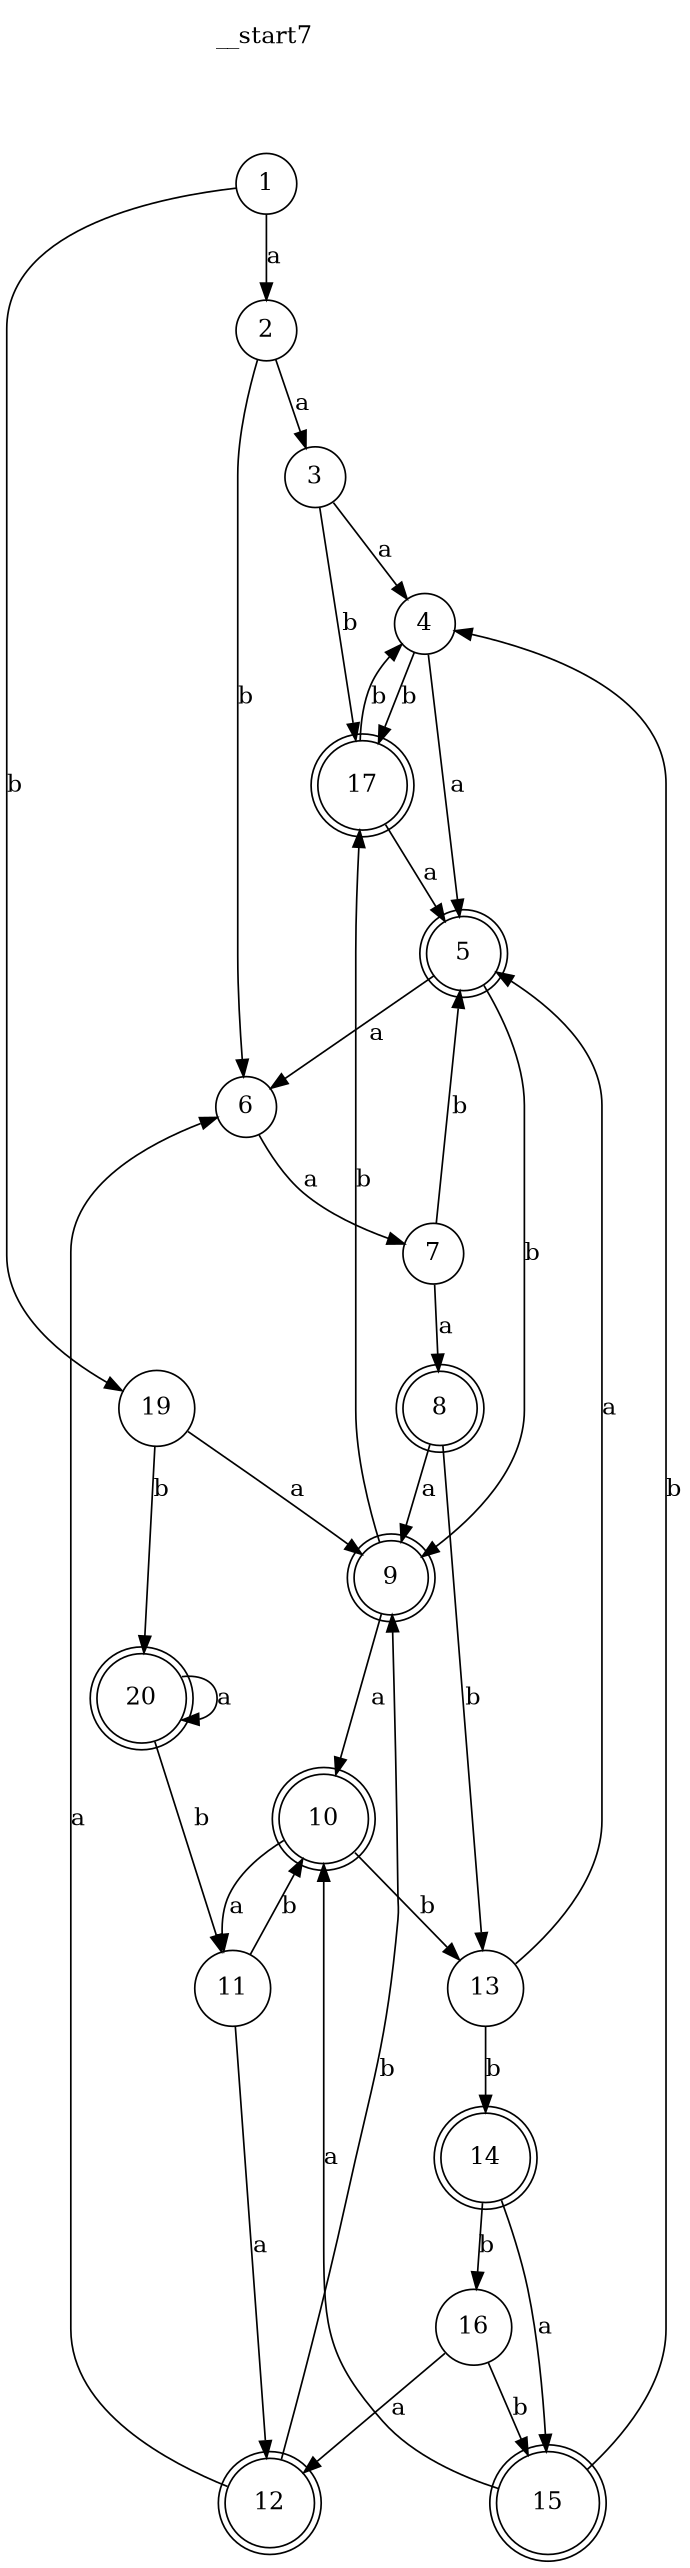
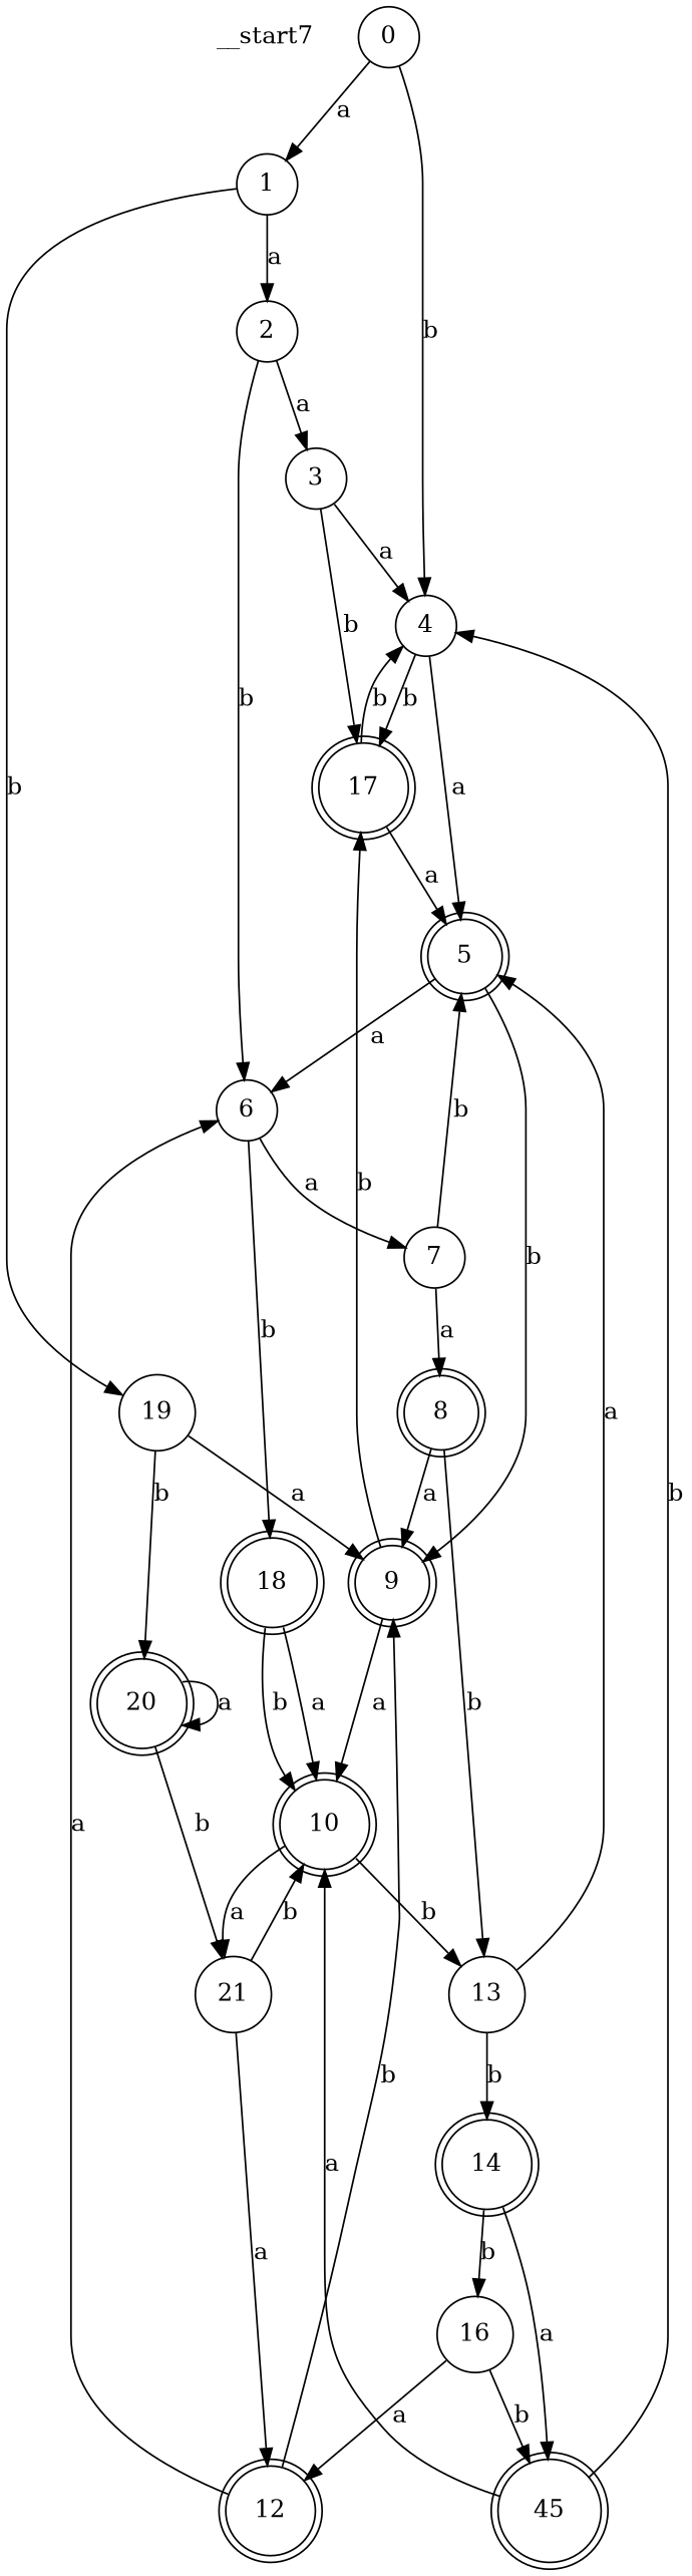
  digraph {
    rankdir=TB
    node [shape=circle color=black fillcolor=white style=filled]
    n1 [label=__start7 shape=none color="" fillcolor="" style=""]
+   n2 [label=0]
    n3 [label=1]
    n4 [label=4]
    n5 [label=2]
    n6 [label=19]
    n7 [label=17 shape=doublecircle style="rounded,filled"]
    n8 [label=5 shape=doublecircle style="rounded,filled"]
    n9 [label=3]
    n10 [label=6]
    n11 [label=9 shape=doublecircle style="rounded,filled"]
    n12 [label=20 shape=doublecircle style="rounded,filled"]
    n13 [label=7]
+   n14 [label=18 shape=doublecircle style="rounded,filled"]
    n15 [label=10 shape=doublecircle style="rounded,filled"]
    n16 [label=8 shape=doublecircle style="rounded,filled"]
    n17 [label=13]
    n18 [label=14 shape=doublecircle style="rounded,filled"]
-   n19 [label=11]
+   n19 [label=21]
    n20 [label=12 shape=doublecircle style="rounded,filled"]
-   n21 [label=15 shape=doublecircle style="rounded,filled"]
+   n21 [label=45 shape=doublecircle style="rounded,filled"]
    n22 [label=16]
+   n2 -> n3 [label=a]
+   n2 -> n4 [label=b]
    n3 -> n5 [label=a]
    n3 -> n6 [label=b]
    n4 -> n7 [label=b]
    n4 -> n8 [label=a]
    n5 -> n9 [label=a]
    n5 -> n10 [label=b]
    n6 -> n11 [label=a]
    n6 -> n12 [label=b]
    n7 -> n4 [label=b]
    n7 -> n8 [label=a]
    n8 -> n10 [label=a]
    n8 -> n11 [label=b]
    n9 -> n4 [label=a]
    n9 -> n7 [label=b]
    n10 -> n13 [label=a]
+   n10 -> n14 [label=b]
    n11 -> n7 [label=b]
    n11 -> n15 [label=a]
    n12 -> n12 [label=a]
    n12 -> n19 [label=b]
    n13 -> n8 [label=b]
    n13 -> n16 [label=a]
+   n14 -> n15 [label=a]
+   n14 -> n15 [label=b]
    n15 -> n17 [label=b]
    n15 -> n19 [label=a]
    n16 -> n11 [label=a]
    n16 -> n17 [label=b]
    n17 -> n8 [label=a]
    n17 -> n18 [label=b]
    n18 -> n21 [label=a]
    n18 -> n22 [label=b]
    n19 -> n15 [label=b]
    n19 -> n20 [label=a]
    n20 -> n10 [label=a]
    n20 -> n11 [label=b]
    n21 -> n4 [label=b]
    n21 -> n15 [label=a]
    n22 -> n20 [label=a]
    n22 -> n21 [label=b]
  }
